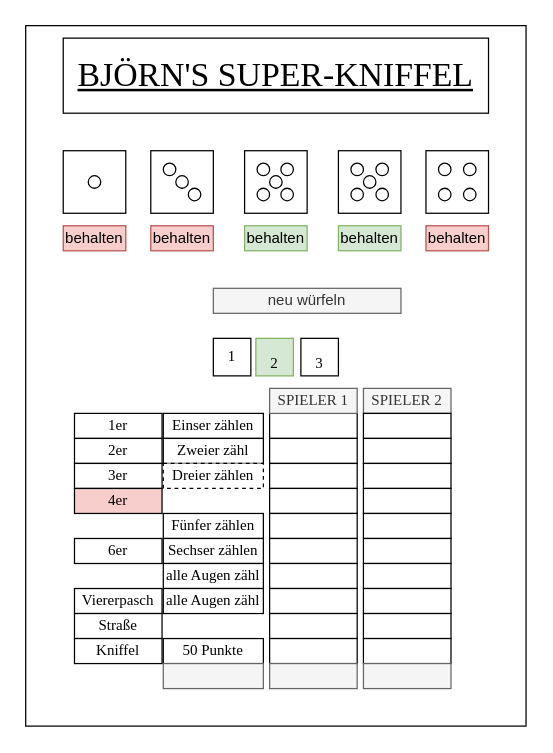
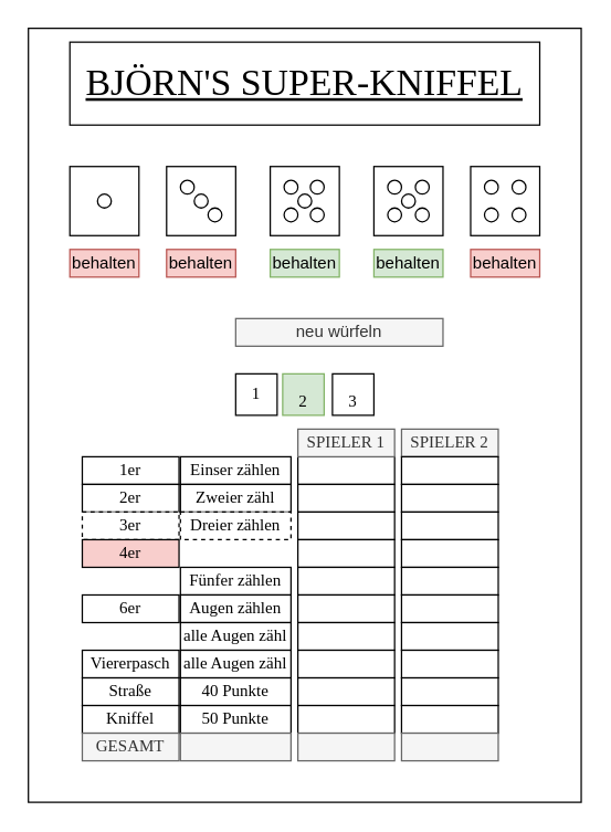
  <mxCell id="0" />
  <mxCell id="1" parent="0" />
  <mxCell id="2" value="" style="rounded=0;whiteSpace=wrap;html=1;" parent="1" vertex="1"><mxGeometry x="20" y="20" width="400" height="560" as="geometry" /></mxCell>
  <mxCell id="3" value="" style="whiteSpace=wrap;html=1;aspect=fixed;" parent="1" vertex="1"><mxGeometry x="50" y="120" width="50" height="50" as="geometry" /></mxCell>
  <mxCell id="4" value="" style="whiteSpace=wrap;html=1;aspect=fixed;" parent="1" vertex="1"><mxGeometry x="120" y="120" width="50" height="50" as="geometry" /></mxCell>
  <mxCell id="5" value="" style="whiteSpace=wrap;html=1;aspect=fixed;" parent="1" vertex="1"><mxGeometry x="195" y="120" width="50" height="50" as="geometry" /></mxCell>
  <mxCell id="6" value="" style="whiteSpace=wrap;html=1;aspect=fixed;" parent="1" vertex="1"><mxGeometry x="270" y="120" width="50" height="50" as="geometry" /></mxCell>
  <mxCell id="7" value="" style="whiteSpace=wrap;html=1;aspect=fixed;" parent="1" vertex="1"><mxGeometry x="340" y="120" width="50" height="50" as="geometry" /></mxCell>
  <mxCell id="8" value="neu würfeln" style="rounded=0;whiteSpace=wrap;html=1;fillColor=#f5f5f5;fontColor=#333333;strokeColor=#666666;" parent="1" vertex="1"><mxGeometry x="170" y="230" width="150" height="20" as="geometry" /></mxCell>
  <mxCell id="9" value="behalten" style="rounded=0;whiteSpace=wrap;html=1;fillColor=#f8cecc;strokeColor=#b85450;" parent="1" vertex="1"><mxGeometry x="50" y="180" width="50" height="20" as="geometry" /></mxCell>
  <mxCell id="10" value="behalten" style="rounded=0;whiteSpace=wrap;html=1;fillColor=#f8cecc;strokeColor=#b85450;" parent="1" vertex="1"><mxGeometry x="120" y="180" width="50" height="20" as="geometry" /></mxCell>
  <mxCell id="11" value="behalten" style="rounded=0;whiteSpace=wrap;html=1;fillColor=#d5e8d4;strokeColor=#82b366;" parent="1" vertex="1"><mxGeometry x="195" y="180" width="50" height="20" as="geometry" /></mxCell>
  <mxCell id="12" value="behalten" style="rounded=0;whiteSpace=wrap;html=1;fillColor=#d5e8d4;strokeColor=#82b366;" parent="1" vertex="1"><mxGeometry x="270" y="180" width="50" height="20" as="geometry" /></mxCell>
  <mxCell id="13" value="behalten" style="rounded=0;whiteSpace=wrap;html=1;fillColor=#f8cecc;strokeColor=#b85450;" parent="1" vertex="1"><mxGeometry x="340" y="180" width="50" height="20" as="geometry" /></mxCell>
  <mxCell id="14" value="" style="ellipse;whiteSpace=wrap;html=1;aspect=fixed;" parent="1" vertex="1"><mxGeometry x="70" y="140" width="10" height="10" as="geometry" /></mxCell>
  <mxCell id="15" value="" style="ellipse;whiteSpace=wrap;html=1;aspect=fixed;" parent="1" vertex="1"><mxGeometry x="130" y="130" width="10" height="10" as="geometry" /></mxCell>
  <mxCell id="16" value="" style="ellipse;whiteSpace=wrap;html=1;aspect=fixed;" parent="1" vertex="1"><mxGeometry x="140" y="140" width="10" height="10" as="geometry" /></mxCell>
  <mxCell id="17" value="" style="ellipse;whiteSpace=wrap;html=1;aspect=fixed;" parent="1" vertex="1"><mxGeometry x="150" y="150" width="10" height="10" as="geometry" /></mxCell>
  <mxCell id="18" value="" style="ellipse;whiteSpace=wrap;html=1;aspect=fixed;" parent="1" vertex="1"><mxGeometry x="205" y="130" width="10" height="10" as="geometry" /></mxCell>
  <mxCell id="19" value="" style="ellipse;whiteSpace=wrap;html=1;aspect=fixed;" parent="1" vertex="1"><mxGeometry x="205" y="150" width="10" height="10" as="geometry" /></mxCell>
  <mxCell id="20" value="" style="ellipse;whiteSpace=wrap;html=1;aspect=fixed;" parent="1" vertex="1"><mxGeometry x="215" y="140" width="10" height="10" as="geometry" /></mxCell>
  <mxCell id="21" value="" style="ellipse;whiteSpace=wrap;html=1;aspect=fixed;" parent="1" vertex="1"><mxGeometry x="224" y="130" width="10" height="10" as="geometry" /></mxCell>
  <mxCell id="22" value="" style="ellipse;whiteSpace=wrap;html=1;aspect=fixed;" parent="1" vertex="1"><mxGeometry x="224" y="150" width="10" height="10" as="geometry" /></mxCell>
  <mxCell id="23" value="" style="ellipse;whiteSpace=wrap;html=1;aspect=fixed;" parent="1" vertex="1"><mxGeometry x="280" y="130" width="10" height="10" as="geometry" /></mxCell>
  <mxCell id="24" value="" style="ellipse;whiteSpace=wrap;html=1;aspect=fixed;" parent="1" vertex="1"><mxGeometry x="290" y="140" width="10" height="10" as="geometry" /></mxCell>
  <mxCell id="25" value="" style="ellipse;whiteSpace=wrap;html=1;aspect=fixed;" parent="1" vertex="1"><mxGeometry x="300" y="150" width="10" height="10" as="geometry" /></mxCell>
  <mxCell id="26" value="" style="ellipse;whiteSpace=wrap;html=1;aspect=fixed;" parent="1" vertex="1"><mxGeometry x="280" y="150" width="10" height="10" as="geometry" /></mxCell>
  <mxCell id="27" value="" style="ellipse;whiteSpace=wrap;html=1;aspect=fixed;" parent="1" vertex="1"><mxGeometry x="300" y="130" width="10" height="10" as="geometry" /></mxCell>
  <mxCell id="28" value="" style="ellipse;whiteSpace=wrap;html=1;aspect=fixed;" parent="1" vertex="1"><mxGeometry x="350" y="130" width="10" height="10" as="geometry" /></mxCell>
  <mxCell id="29" value="" style="ellipse;whiteSpace=wrap;html=1;aspect=fixed;" parent="1" vertex="1"><mxGeometry x="350" y="150" width="10" height="10" as="geometry" /></mxCell>
  <mxCell id="30" value="" style="ellipse;whiteSpace=wrap;html=1;aspect=fixed;" parent="1" vertex="1"><mxGeometry x="370" y="130" width="10" height="10" as="geometry" /></mxCell>
  <mxCell id="31" value="" style="ellipse;whiteSpace=wrap;html=1;aspect=fixed;" parent="1" vertex="1"><mxGeometry x="370" y="150" width="10" height="10" as="geometry" /></mxCell>
  <mxCell id="32" value="&lt;font size=&quot;1&quot; face=&quot;Times New Roman&quot; style=&quot;&quot;&gt;&lt;u style=&quot;font-size: 27px;&quot;&gt;BJÖRN'S SUPER-KNIFFEL&lt;/u&gt;&lt;/font&gt;" style="rounded=0;whiteSpace=wrap;html=1;" parent="1" vertex="1"><mxGeometry x="50" y="30" width="340" height="60" as="geometry" /></mxCell>
  <mxCell id="33" value="&lt;p style=&quot;font-size: 12px;&quot;&gt;1&lt;/p&gt;" style="whiteSpace=wrap;html=1;aspect=fixed;fontFamily=Times New Roman;fontSize=27;" parent="1" vertex="1"><mxGeometry x="170" y="270" width="30" height="30" as="geometry" /></mxCell>
  <mxCell id="34" value="&lt;font style=&quot;font-size: 12px;&quot;&gt;2&lt;/font&gt;" style="whiteSpace=wrap;html=1;aspect=fixed;fontFamily=Times New Roman;fontSize=27;fillColor=#d5e8d4;strokeColor=#82b366;" parent="1" vertex="1"><mxGeometry x="204" y="270" width="30" height="30" as="geometry" /></mxCell>
  <mxCell id="35" value="&lt;font style=&quot;font-size: 12px;&quot;&gt;3&lt;/font&gt;" style="whiteSpace=wrap;html=1;aspect=fixed;fontFamily=Times New Roman;fontSize=27;" parent="1" vertex="1"><mxGeometry x="240" y="270" width="30" height="30" as="geometry" /></mxCell>
  <mxCell id="36" value="1er" style="rounded=0;whiteSpace=wrap;html=1;fontFamily=Times New Roman;fontSize=12;" parent="1" vertex="1"><mxGeometry x="59" y="330" width="70" height="20" as="geometry" /></mxCell>
  <mxCell id="37" value="2er" style="rounded=0;whiteSpace=wrap;html=1;fontFamily=Times New Roman;fontSize=12;" parent="1" vertex="1"><mxGeometry x="59" y="350" width="70" height="20" as="geometry" /></mxCell>
- <mxCell id="38" value="3er" style="rounded=0;whiteSpace=wrap;html=1;fontFamily=Times New Roman;fontSize=12;" parent="1" vertex="1"><mxGeometry x="59" y="370" width="70" height="20" as="geometry" /></mxCell>
+ <mxCell id="38" value="3er" style="rounded=0;whiteSpace=wrap;html=1;fontFamily=Times New Roman;fontSize=12;dashed=1;" parent="1" vertex="1"><mxGeometry x="59" y="370" width="70" height="20" as="geometry" /></mxCell>
  <mxCell id="39" value="4er" style="rounded=0;whiteSpace=wrap;html=1;fontFamily=Times New Roman;fontSize=12;fillColor=#f8cecc;" parent="1" vertex="1"><mxGeometry x="59" y="390" width="70" height="20" as="geometry" /></mxCell>
  <mxCell id="40" value="6er" style="rounded=0;whiteSpace=wrap;html=1;fontFamily=Times New Roman;fontSize=12;" parent="1" vertex="1"><mxGeometry x="59" y="430" width="70" height="20" as="geometry" /></mxCell>
  <mxCell id="41" value="Viererpasch" style="rounded=0;whiteSpace=wrap;html=1;fontFamily=Times New Roman;fontSize=12;" parent="1" vertex="1"><mxGeometry x="59" y="470" width="70" height="20" as="geometry" /></mxCell>
  <mxCell id="42" value="Straße" style="rounded=0;whiteSpace=wrap;html=1;fontFamily=Times New Roman;fontSize=12;" parent="1" vertex="1"><mxGeometry x="59" y="490" width="70" height="20" as="geometry" /></mxCell>
  <mxCell id="43" value="Kniffel" style="rounded=0;whiteSpace=wrap;html=1;fontFamily=Times New Roman;fontSize=12;" parent="1" vertex="1"><mxGeometry x="59" y="510" width="70" height="20" as="geometry" /></mxCell>
+ <mxCell id="44" value="GESAMT" style="rounded=0;whiteSpace=wrap;html=1;fontFamily=Times New Roman;fontSize=12;fillColor=#f5f5f5;fontColor=#333333;strokeColor=#666666;" parent="1" vertex="1"><mxGeometry x="59" y="530" width="70" height="20" as="geometry" /></mxCell>
  <mxCell id="45" value="Einser zählen" style="rounded=0;whiteSpace=wrap;html=1;fontFamily=Times New Roman;fontSize=12;" parent="1" vertex="1"><mxGeometry x="130" y="330" width="80" height="20" as="geometry" /></mxCell>
  <mxCell id="46" value="Zweier zähl" style="rounded=0;whiteSpace=wrap;html=1;fontFamily=Times New Roman;fontSize=12;" parent="1" vertex="1"><mxGeometry x="130" y="350" width="80" height="20" as="geometry" /></mxCell>
  <mxCell id="47" value="Dreier zählen" style="rounded=0;whiteSpace=wrap;html=1;fontFamily=Times New Roman;fontSize=12;dashed=1;" parent="1" vertex="1"><mxGeometry x="130" y="370" width="80" height="20" as="geometry" /></mxCell>
  <mxCell id="48" value="Fünfer zählen" style="rounded=0;whiteSpace=wrap;html=1;fontFamily=Times New Roman;fontSize=12;" parent="1" vertex="1"><mxGeometry x="130" y="410" width="80" height="20" as="geometry" /></mxCell>
- <mxCell id="49" value="Sechser zählen" style="rounded=0;whiteSpace=wrap;html=1;fontFamily=Times New Roman;fontSize=12;" parent="1" vertex="1"><mxGeometry x="130" y="430" width="80" height="20" as="geometry" /></mxCell>
+ <mxCell id="49" value="Augen zählen" style="rounded=0;whiteSpace=wrap;html=1;fontFamily=Times New Roman;fontSize=12;" parent="1" vertex="1"><mxGeometry x="130" y="430" width="80" height="20" as="geometry" /></mxCell>
  <mxCell id="50" value="alle Augen zähl" style="rounded=0;whiteSpace=wrap;html=1;fontFamily=Times New Roman;fontSize=12;" parent="1" vertex="1"><mxGeometry x="130" y="450" width="80" height="20" as="geometry" /></mxCell>
  <mxCell id="51" value="alle Augen zähl" style="rounded=0;whiteSpace=wrap;html=1;fontFamily=Times New Roman;fontSize=12;" parent="1" vertex="1"><mxGeometry x="130" y="470" width="80" height="20" as="geometry" /></mxCell>
+ <mxCell id="52" value="40 Punkte" style="rounded=0;whiteSpace=wrap;html=1;fontFamily=Times New Roman;fontSize=12;" parent="1" vertex="1"><mxGeometry x="130" y="490" width="80" height="20" as="geometry" /></mxCell>
  <mxCell id="53" value="50 Punkte" style="rounded=0;whiteSpace=wrap;html=1;fontFamily=Times New Roman;fontSize=12;" parent="1" vertex="1"><mxGeometry x="130" y="510" width="80" height="20" as="geometry" /></mxCell>
  <mxCell id="54" value="" style="rounded=0;whiteSpace=wrap;html=1;fontFamily=Times New Roman;fontSize=12;fillColor=#f5f5f5;fontColor=#333333;strokeColor=#666666;" parent="1" vertex="1"><mxGeometry x="130" y="530" width="80" height="20" as="geometry" /></mxCell>
  <mxCell id="55" value="" style="rounded=0;whiteSpace=wrap;html=1;fontFamily=Times New Roman;fontSize=12;" parent="1" vertex="1"><mxGeometry x="215" y="330" width="70" height="20" as="geometry" /></mxCell>
  <mxCell id="56" value="" style="rounded=0;whiteSpace=wrap;html=1;fontFamily=Times New Roman;fontSize=12;" parent="1" vertex="1"><mxGeometry x="215" y="350" width="70" height="20" as="geometry" /></mxCell>
  <mxCell id="57" value="" style="rounded=0;whiteSpace=wrap;html=1;fontFamily=Times New Roman;fontSize=12;" parent="1" vertex="1"><mxGeometry x="215" y="370" width="70" height="20" as="geometry" /></mxCell>
  <mxCell id="58" value="" style="rounded=0;whiteSpace=wrap;html=1;fontFamily=Times New Roman;fontSize=12;" parent="1" vertex="1"><mxGeometry x="215" y="390" width="70" height="20" as="geometry" /></mxCell>
  <mxCell id="59" value="" style="rounded=0;whiteSpace=wrap;html=1;fontFamily=Times New Roman;fontSize=12;" parent="1" vertex="1"><mxGeometry x="215" y="410" width="70" height="20" as="geometry" /></mxCell>
  <mxCell id="60" value="" style="rounded=0;whiteSpace=wrap;html=1;fontFamily=Times New Roman;fontSize=12;" parent="1" vertex="1"><mxGeometry x="215" y="430" width="70" height="20" as="geometry" /></mxCell>
  <mxCell id="61" value="" style="rounded=0;whiteSpace=wrap;html=1;fontFamily=Times New Roman;fontSize=12;" parent="1" vertex="1"><mxGeometry x="215" y="450" width="70" height="20" as="geometry" /></mxCell>
  <mxCell id="62" value="" style="rounded=0;whiteSpace=wrap;html=1;fontFamily=Times New Roman;fontSize=12;" parent="1" vertex="1"><mxGeometry x="215" y="470" width="70" height="20" as="geometry" /></mxCell>
  <mxCell id="63" value="" style="rounded=0;whiteSpace=wrap;html=1;fontFamily=Times New Roman;fontSize=12;" parent="1" vertex="1"><mxGeometry x="215" y="490" width="70" height="20" as="geometry" /></mxCell>
  <mxCell id="64" value="" style="rounded=0;whiteSpace=wrap;html=1;fontFamily=Times New Roman;fontSize=12;" parent="1" vertex="1"><mxGeometry x="215" y="510" width="70" height="20" as="geometry" /></mxCell>
  <mxCell id="65" value="" style="rounded=0;whiteSpace=wrap;html=1;fontFamily=Times New Roman;fontSize=12;fillColor=#f5f5f5;fontColor=#333333;strokeColor=#666666;" parent="1" vertex="1"><mxGeometry x="215" y="530" width="70" height="20" as="geometry" /></mxCell>
  <mxCell id="66" value="SPIELER 1" style="rounded=0;whiteSpace=wrap;html=1;fontFamily=Times New Roman;fontSize=12;fillColor=#f5f5f5;fontColor=#333333;strokeColor=#666666;" parent="1" vertex="1"><mxGeometry x="215" y="310" width="70" height="20" as="geometry" /></mxCell>
  <mxCell id="67" value="SPIELER 2" style="rounded=0;whiteSpace=wrap;html=1;fontFamily=Times New Roman;fontSize=12;fillColor=#f5f5f5;fontColor=#333333;strokeColor=#666666;" parent="1" vertex="1"><mxGeometry x="290" y="310" width="70" height="20" as="geometry" /></mxCell>
  <mxCell id="68" value="" style="rounded=0;whiteSpace=wrap;html=1;fontFamily=Times New Roman;fontSize=12;" parent="1" vertex="1"><mxGeometry x="290" y="330" width="70" height="20" as="geometry" /></mxCell>
  <mxCell id="69" value="" style="rounded=0;whiteSpace=wrap;html=1;fontFamily=Times New Roman;fontSize=12;" parent="1" vertex="1"><mxGeometry x="290" y="350" width="70" height="20" as="geometry" /></mxCell>
  <mxCell id="70" value="" style="rounded=0;whiteSpace=wrap;html=1;fontFamily=Times New Roman;fontSize=12;" parent="1" vertex="1"><mxGeometry x="290" y="370" width="70" height="20" as="geometry" /></mxCell>
  <mxCell id="71" value="" style="rounded=0;whiteSpace=wrap;html=1;fontFamily=Times New Roman;fontSize=12;" parent="1" vertex="1"><mxGeometry x="290" y="390" width="70" height="20" as="geometry" /></mxCell>
  <mxCell id="72" value="" style="rounded=0;whiteSpace=wrap;html=1;fontFamily=Times New Roman;fontSize=12;" parent="1" vertex="1"><mxGeometry x="290" y="410" width="70" height="20" as="geometry" /></mxCell>
  <mxCell id="73" value="" style="rounded=0;whiteSpace=wrap;html=1;fontFamily=Times New Roman;fontSize=12;" parent="1" vertex="1"><mxGeometry x="290" y="430" width="70" height="20" as="geometry" /></mxCell>
  <mxCell id="74" value="" style="rounded=0;whiteSpace=wrap;html=1;fontFamily=Times New Roman;fontSize=12;" parent="1" vertex="1"><mxGeometry x="290" y="450" width="70" height="20" as="geometry" /></mxCell>
  <mxCell id="75" value="" style="rounded=0;whiteSpace=wrap;html=1;fontFamily=Times New Roman;fontSize=12;" parent="1" vertex="1"><mxGeometry x="290" y="470" width="70" height="20" as="geometry" /></mxCell>
  <mxCell id="76" value="" style="rounded=0;whiteSpace=wrap;html=1;fontFamily=Times New Roman;fontSize=12;" parent="1" vertex="1"><mxGeometry x="290" y="490" width="70" height="20" as="geometry" /></mxCell>
  <mxCell id="77" value="" style="rounded=0;whiteSpace=wrap;html=1;fontFamily=Times New Roman;fontSize=12;" parent="1" vertex="1"><mxGeometry x="290" y="510" width="70" height="20" as="geometry" /></mxCell>
  <mxCell id="78" value="" style="rounded=0;whiteSpace=wrap;html=1;fontFamily=Times New Roman;fontSize=12;fillColor=#f5f5f5;fontColor=#333333;strokeColor=#666666;" parent="1" vertex="1"><mxGeometry x="290" y="530" width="70" height="20" as="geometry" /></mxCell>
  <mxCell id="79" style="edgeStyle=orthogonalEdgeStyle;rounded=0;orthogonalLoop=1;jettySize=auto;html=1;exitX=0.5;exitY=1;exitDx=0;exitDy=0;fontFamily=Times New Roman;fontSize=12;fillColor=#f5f5f5;strokeColor=#666666;" parent="1" source="8" target="8" edge="1"><mxGeometry relative="1" as="geometry" /></mxCell>
